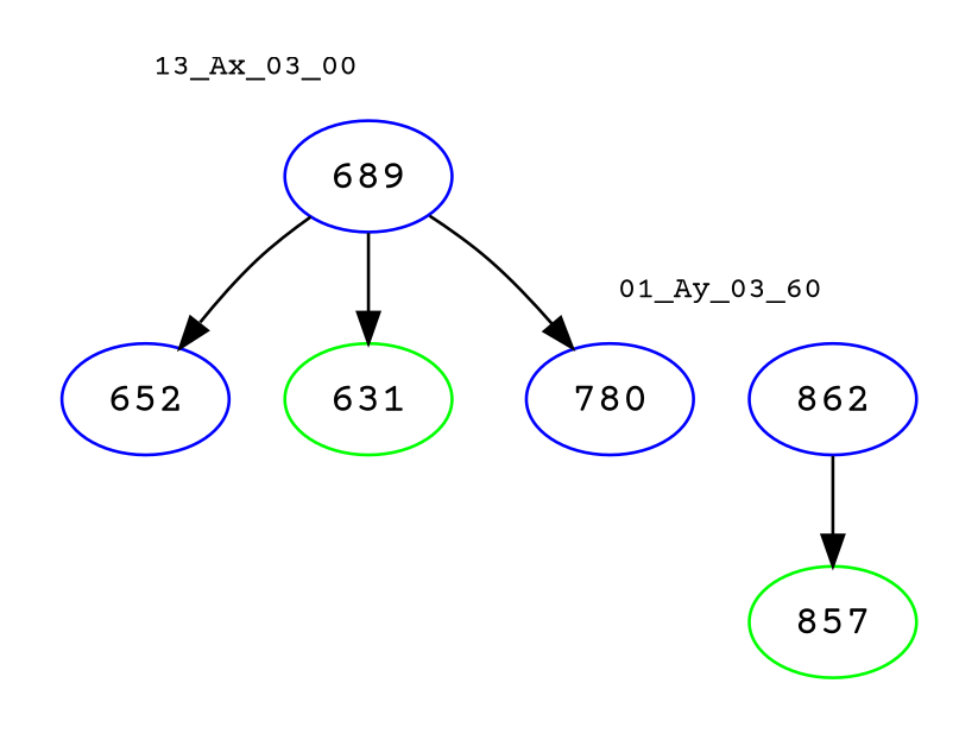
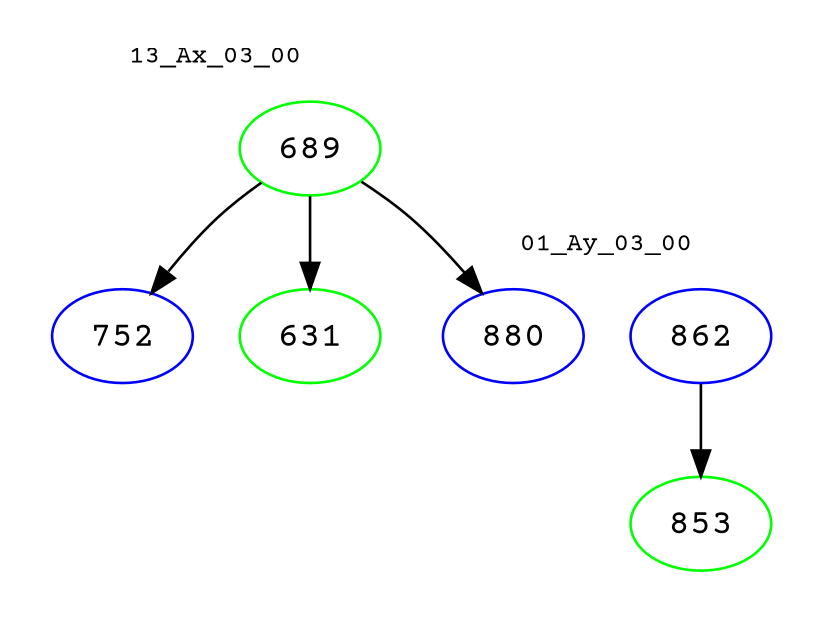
  digraph {
    fontname="Courier Prime"
    node [color=blue fontname="Courier Prime"]
    edge [color=black fontname="Courier Prime"]
-   n1 [label=689]
-   n2 [label=652]
+   n1 [color=green label=689]
+   n2 [label=752]
    n3 [color=green label=631]
    n4 [label=862]
-   n5 [color=green label=857]
-   n6 [label=780]
+   n5 [color=green label=853]
+   n6 [label=880]
    subgraph cluster_1 {
      color=white
      fontsize=10
      label="13_Ax_03_00"
      n1
      n2
      n3
    }
    subgraph cluster_2 {
      color=white
      fontsize=10
-     label="01_Ay_03_60"
+     label="01_Ay_03_00"
      n4
      n5
      n6
    }
    n1 -> n2
    n1 -> n3
    n1 -> n6
    n4 -> n5
  }
